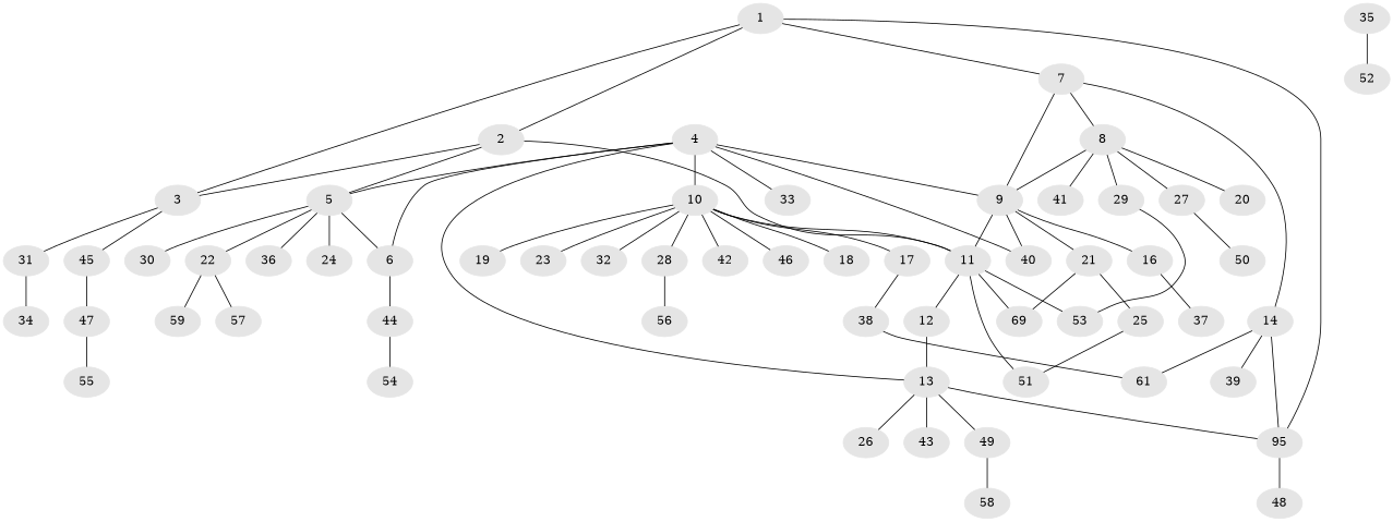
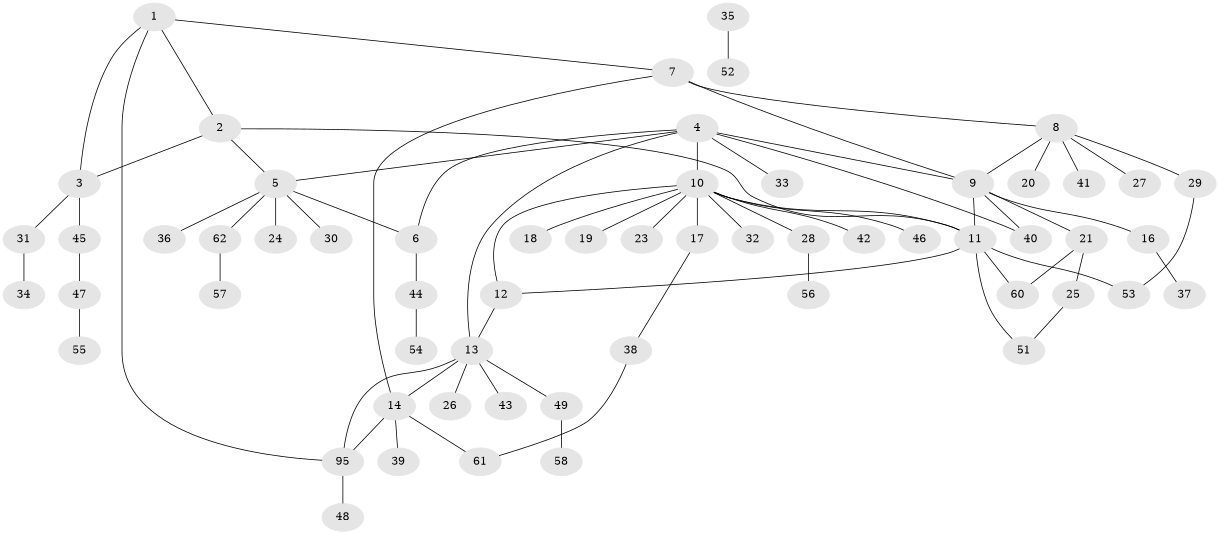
  graph {
    node [color=gray90 style=filled]
    1
    2
    3
    7
    n5 [label=95]
    5
    11
    31
    45
    9
    8
    14
    48
    6
-   22
+   22 [label=62]
    24
    30
    36
    12
    51
    53
-   60 [label=69]
+   60
    34
    47
    4
    10
    13
    33
    40
    44
    16
    21
    17
    18
    19
    23
    28
    32
    42
    46
    26
    43
    49
    57
-   59
    54
    20
    27
    29
    41
    39
    61
-   50
    37
    25
    38
    56
    58
    35
    52
    55
    1 -- 2
    1 -- 3
    1 -- 7
    1 -- n5
    2 -- 3
    2 -- 5
    2 -- 11
    3 -- 31
    3 -- 45
    7 -- 9
    7 -- 8
    7 -- 14
    n5 -- 48
    5 -- 6
    5 -- 22
    5 -- 24
    5 -- 30
    5 -- 36
    11 -- 12
    11 -- 51
    11 -- 53
    11 -- 60
    31 -- 34
    45 -- 47
    9 -- 11
    9 -- 40
    9 -- 16
    9 -- 21
    8 -- 9
    8 -- 20
    8 -- 27
    8 -- 29
    8 -- 41
    14 -- n5
    14 -- 39
    14 -- 61
    6 -- 44
    22 -- 57
-   22 -- 59
    12 -- 13
    47 -- 55
    4 -- 5
    4 -- 9
    4 -- 6
    4 -- 10
    4 -- 13
    4 -- 33
    4 -- 40
    10 -- 11
+   10 -- 12
    10 -- 17
    10 -- 18
    10 -- 19
    10 -- 23
    10 -- 28
    10 -- 32
    10 -- 42
    10 -- 46
    13 -- n5
+   13 -- 14
    13 -- 26
    13 -- 43
    13 -- 49
    44 -- 54
    16 -- 37
    21 -- 60
    21 -- 25
    17 -- 38
    28 -- 56
    49 -- 58
-   27 -- 50
    29 -- 53
    25 -- 51
    38 -- 61
    35 -- 52
  }
